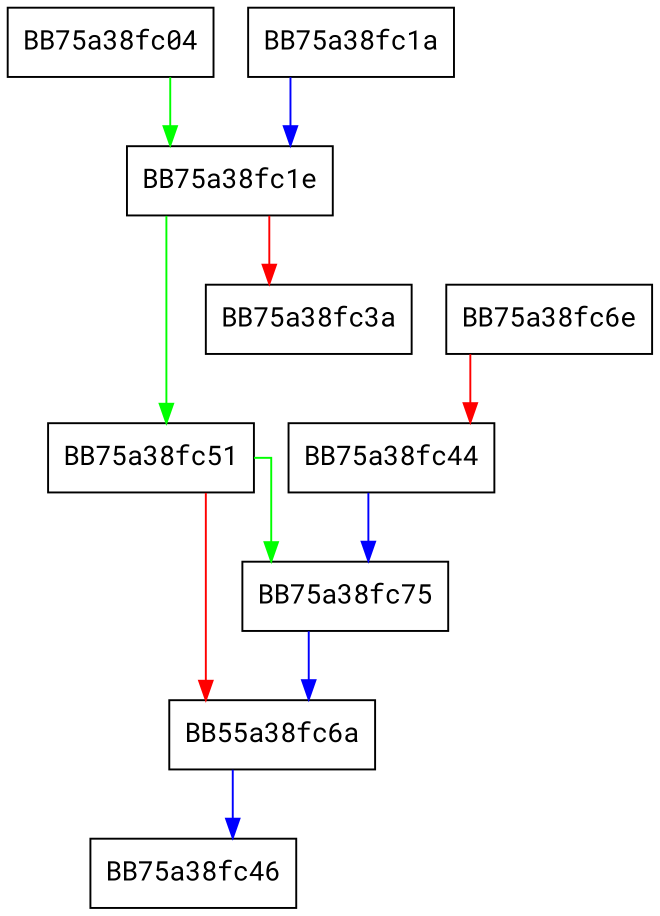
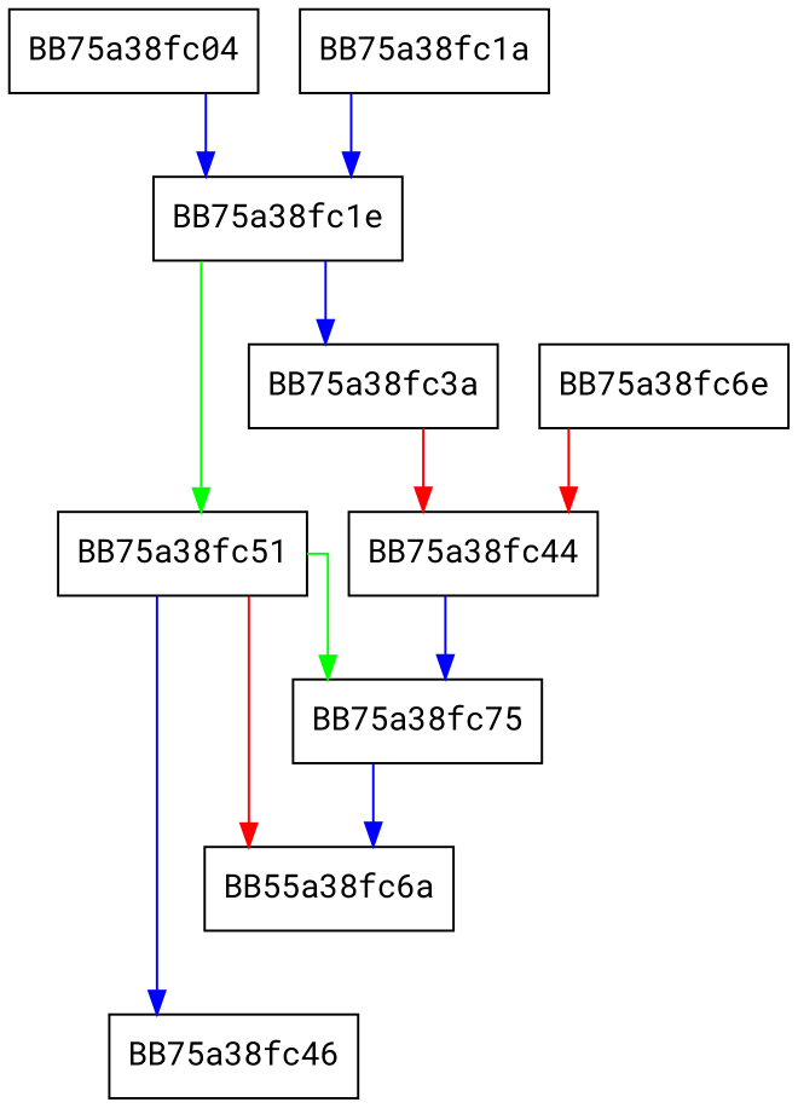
  digraph {
    fontname="Roboto Mono"
    splines=ortho
    node [fontname="Roboto Mono" shape=box]
    edge [color=red fontname="Roboto Mono"]
    BB75a38fc04
    BB75a38fc1e
    BB75a38fc51
    BB75a38fc3a
    BB75a38fc1a
    BB75a38fc75
    n7 [label=BB55a38fc6a]
    BB75a38fc44
    BB75a38fc46
    BB75a38fc6e
-   BB75a38fc04 -> BB75a38fc1e [color=green]
+   BB75a38fc04 -> BB75a38fc1e [color=blue]
    BB75a38fc1e -> BB75a38fc51 [color=green]
-   BB75a38fc1e -> BB75a38fc3a
+   BB75a38fc1e -> BB75a38fc3a [color=blue]
    BB75a38fc51 -> BB75a38fc75 [color=green]
    BB75a38fc51 -> n7
+   BB75a38fc3a -> BB75a38fc44
    BB75a38fc1a -> BB75a38fc1e [color=blue]
    BB75a38fc75 -> n7 [color=blue]
-   n7 -> BB75a38fc46 [color=blue]
+   BB75a38fc51 -> BB75a38fc46 [color=blue]
    BB75a38fc44 -> BB75a38fc75 [color=blue]
    BB75a38fc6e -> BB75a38fc44
  }
